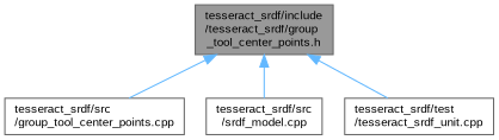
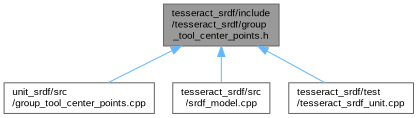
  digraph {
    fontname="Liberation Sans"
    node [color=grey40 fillcolor=white fontname="Liberation Sans" fontsize=10 shape=box style=filled]
    edge [color=steelblue1 dir=back fontname="Liberation Sans" fontsize=10 labelfontname=Helvetica labelfontsize=10 style=solid]
    n1 [color=gray40 fillcolor=grey60 fontcolor=black height=0.2 label="tesseract_srdf/include\l/tesseract_srdf/group\l_tool_center_points.h" width=0.4]
-   n2 [height=0.2 label="tesseract_srdf/src\l/group_tool_center_points.cpp" width=0.4]
+   n2 [height=0.2 label="unit_srdf/src\l/group_tool_center_points.cpp" width=0.4]
    n3 [height=0.2 label="tesseract_srdf/src\l/srdf_model.cpp" width=0.4]
    n4 [height=0.2 label="tesseract_srdf/test\l/tesseract_srdf_unit.cpp" width=0.4]
    n1 -> n2
    n1 -> n3
    n1 -> n4
  }
